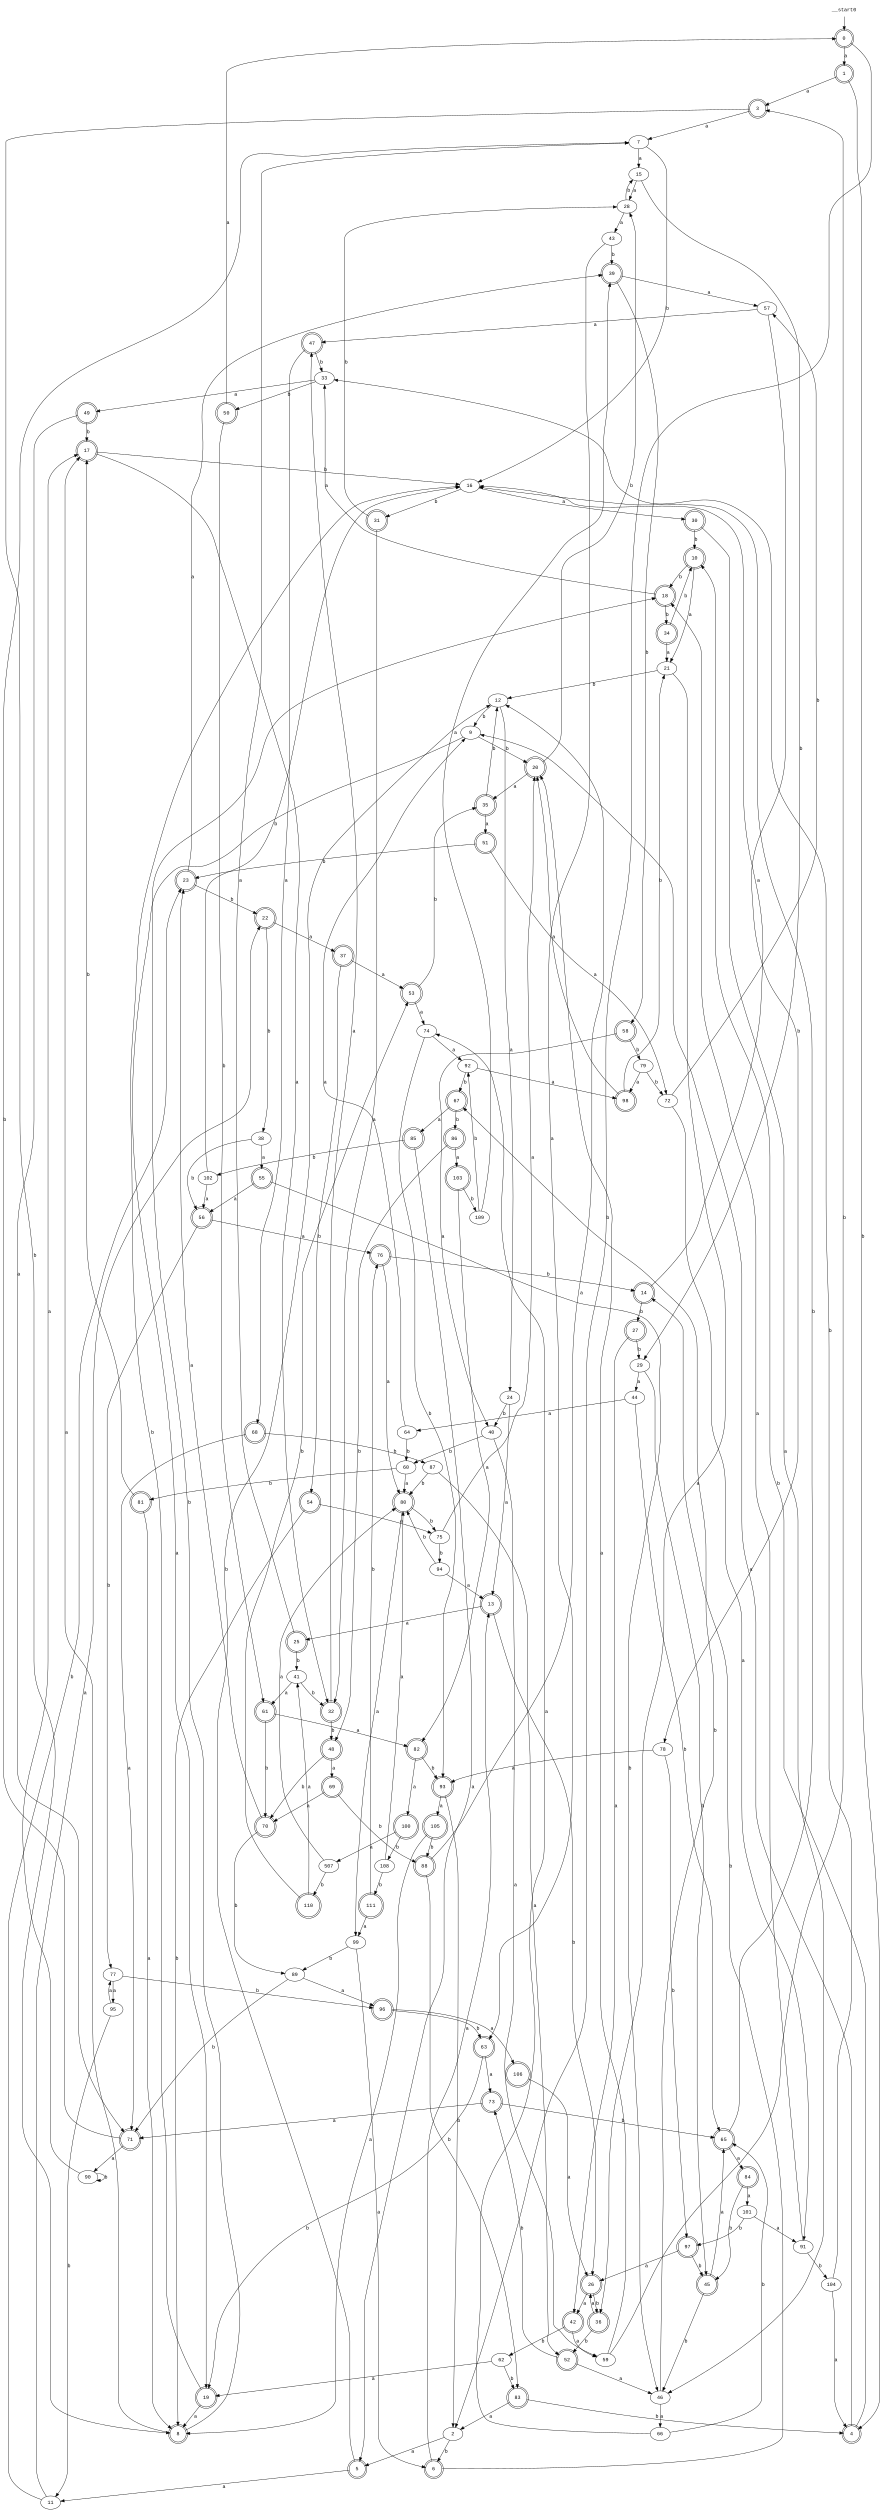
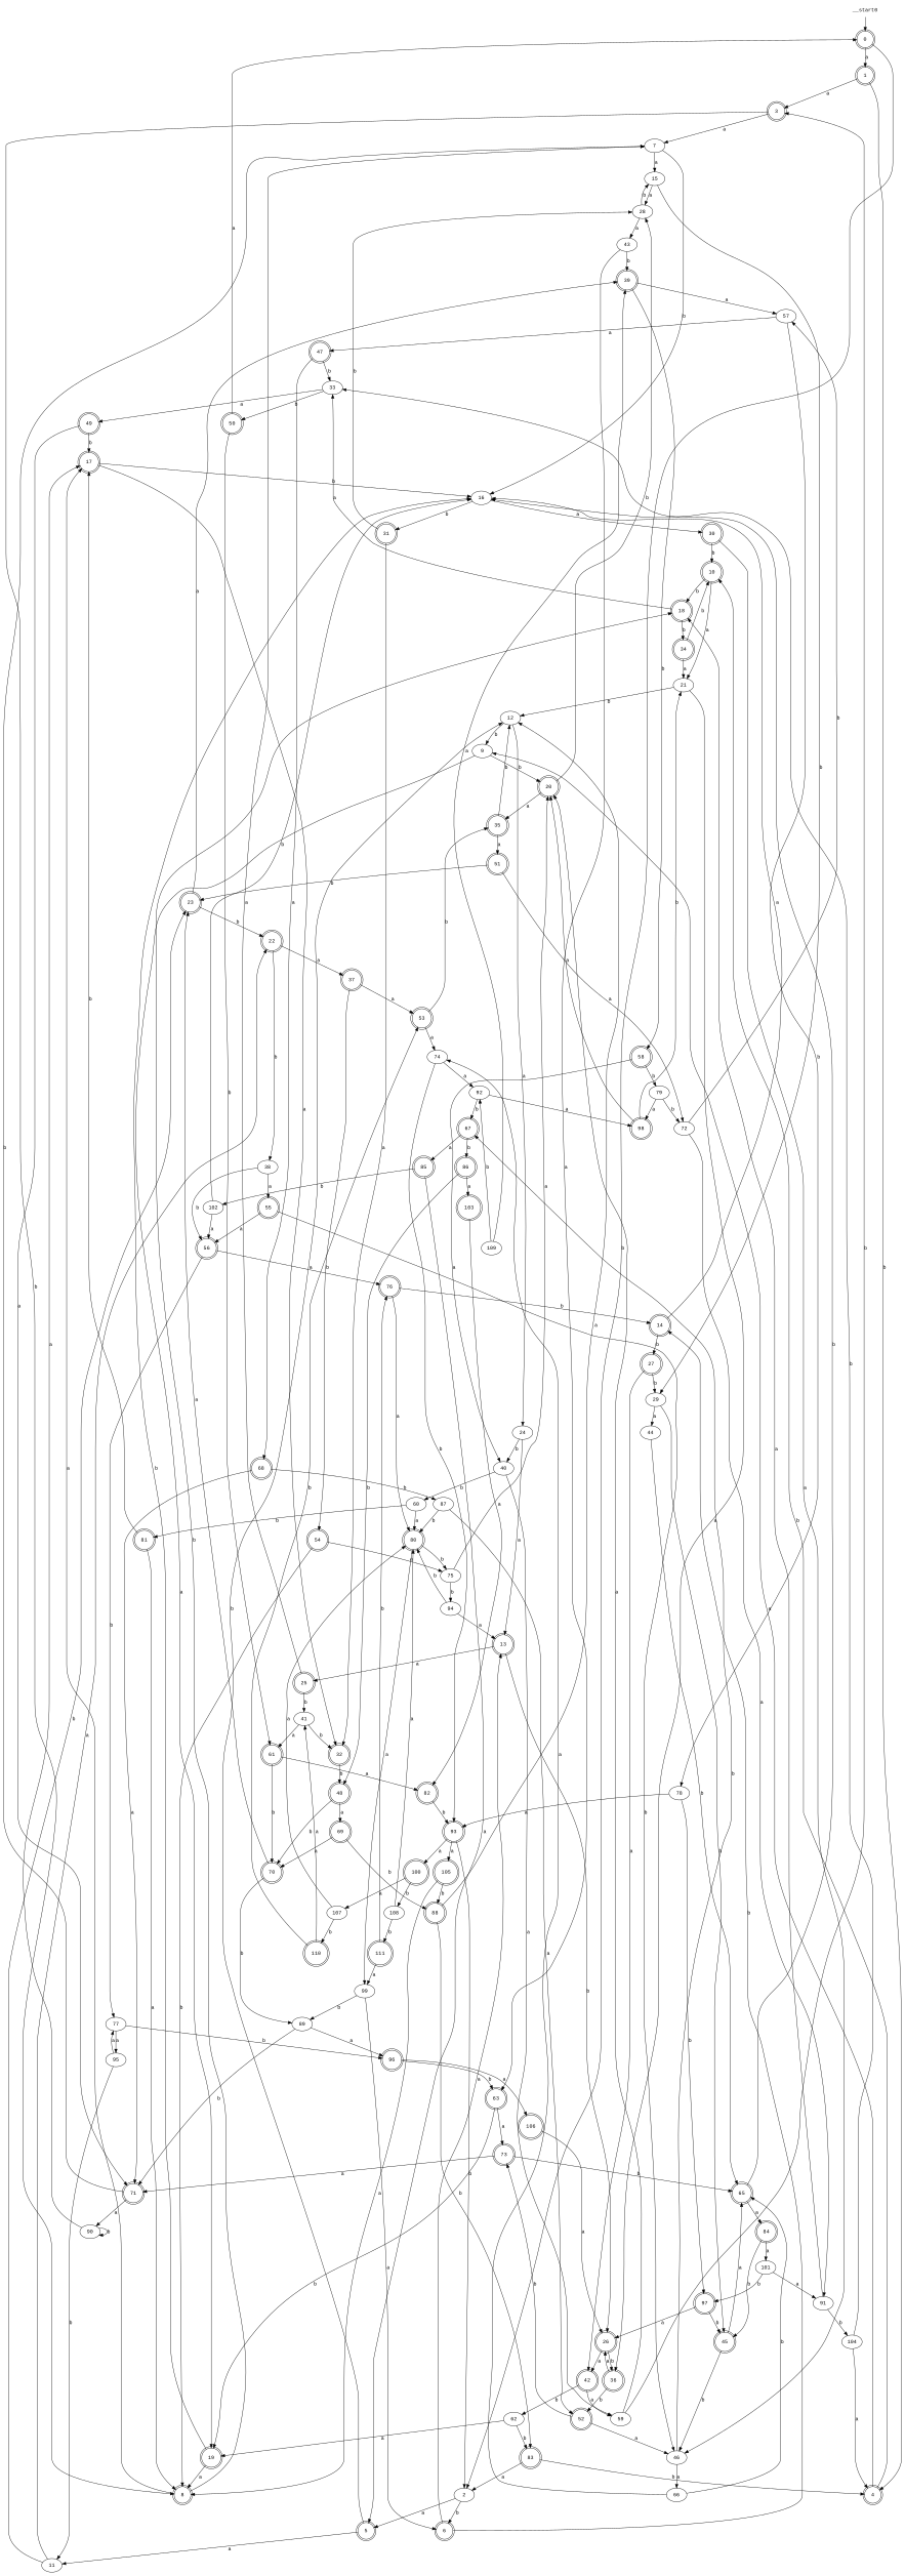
  digraph {
    fontname="Liberation Mono"
    node [fontname="Liberation Mono" shape=doublecircle]
    edge [fontname="Liberation Mono"]
    __start0 [shape=none]
    0
    1
    2 [shape=""]
    3
    4
    5
    6
    7 [shape=""]
    8
    9 [shape=""]
    10
    11 [shape=""]
    12 [shape=""]
    13
    14
    15 [shape=""]
    16 [shape=""]
    17
    18
    19
    20
    21 [shape=""]
    22
    23
    24 [shape=""]
    25
    26
    27
    28 [shape=""]
    29 [shape=""]
    30
    31
    32
    33 [shape=""]
    34
    35
    36
    37
    38 [shape=""]
    39
    40 [shape=""]
    41 [shape=""]
    42
    43 [shape=""]
    44 [shape=""]
    45
    46 [shape=""]
    47
    48
    49
    50
    51
    52
    53
    54
    55
    56
    57 [shape=""]
    58
    59 [shape=""]
    60 [shape=""]
    61
    62 [shape=""]
    63
-   64 [shape=""]
    65
    66 [shape=""]
    67
    68
    69
    70
    71
    72 [shape=""]
    73
    74 [shape=""]
    75 [shape=""]
    76
    77 [shape=""]
    78 [shape=""]
    79 [shape=""]
    80
    81
    82
    83
    84
    85
    86
    87 [shape=""]
    88
    89 [shape=""]
    90 [shape=""]
    91 [shape=""]
    92 [shape=""]
    93
    94 [shape=""]
    95 [shape=""]
    96
    97
    98
    99 [shape=""]
    100
    101 [shape=""]
    102 [shape=""]
    103
    104 [shape=""]
    105
    106
-   107 [label=507 shape=""]
+   107 [shape=""]
    108 [shape=""]
    109 [shape=""]
    110
    111
    __start0 -> 0
    0 -> 1 [label=a]
    0 -> 2 [label=b]
    1 -> 3 [label=a]
    1 -> 4 [label=b]
    2 -> 5 [label=a]
    2 -> 6 [label=b]
    3 -> 7 [label=a]
    3 -> 8 [label=b]
    4 -> 9 [label=a]
    4 -> 10 [label=b]
    5 -> 11 [label=a]
    5 -> 12 [label=b]
    6 -> 13 [label=a]
    6 -> 14 [label=b]
    7 -> 15 [label=a]
    7 -> 16 [label=b]
    8 -> 17 [label=a]
    8 -> 18 [label=b]
    9 -> 19 [label=a]
    9 -> 20 [label=b]
    10 -> 18 [label=b]
    10 -> 21 [label=a]
    11 -> 22 [label=a]
    11 -> 23 [label=b]
    12 -> 9 [label=b]
    12 -> 24 [label=a]
    13 -> 25 [label=a]
    13 -> 26 [label=b]
    14 -> 16 [label=a]
    14 -> 27 [label=b]
    15 -> 28 [label=a]
    15 -> 29 [label=b]
    16 -> 30 [label=a]
    16 -> 31 [label=b]
    17 -> 16 [label=b]
    17 -> 32 [label=a]
    18 -> 33 [label=a]
    18 -> 34 [label=b]
    19 -> 8 [label=a]
    19 -> 16 [label=b]
    20 -> 28 [label=b]
    20 -> 35 [label=a]
    21 -> 12 [label=b]
    21 -> 36 [label=a]
    22 -> 37 [label=a]
    22 -> 38 [label=b]
    23 -> 22 [label=b]
    23 -> 39 [label=a]
    24 -> 13 [label=a]
    24 -> 40 [label=b]
    25 -> 7 [label=a]
    25 -> 41 [label=b]
    26 -> 36 [label=b]
    26 -> 42 [label=a]
    27 -> 29 [label=b]
    27 -> 42 [label=a]
    28 -> 15 [label=b]
    28 -> 43 [label=a]
    29 -> 44 [label=a]
    29 -> 45 [label=b]
    30 -> 10 [label=b]
    30 -> 46 [label=a]
    31 -> 28 [label=b]
    31 -> 32 [label=a]
-   32 -> 47 [label=a]
    32 -> 48 [label=b]
    33 -> 49 [label=a]
    33 -> 50 [label=b]
    34 -> 10 [label=b]
    34 -> 21 [label=a]
    35 -> 12 [label=b]
    35 -> 51 [label=a]
    36 -> 26 [label=a]
    36 -> 52 [label=b]
    37 -> 53 [label=a]
    37 -> 54 [label=b]
    38 -> 55 [label=a]
    38 -> 56 [label=b]
    39 -> 57 [label=a]
    39 -> 58 [label=b]
    40 -> 59 [label=a]
    40 -> 60 [label=b]
    41 -> 32 [label=b]
    41 -> 61 [label=a]
    42 -> 59 [label=a]
    42 -> 62 [label=b]
    43 -> 39 [label=b]
    43 -> 63 [label=a]
-   44 -> 64 [label=a]
    44 -> 65 [label=b]
    45 -> 46 [label=b]
    45 -> 65 [label=a]
    46 -> 66 [label=a]
    46 -> 67 [label=b]
    47 -> 33 [label=b]
    47 -> 68 [label=a]
    48 -> 69 [label=a]
    48 -> 70 [label=b]
    49 -> 17 [label=b]
    49 -> 71 [label=a]
    50 -> 0 [label=a]
    50 -> 61 [label=b]
    51 -> 23 [label=b]
    51 -> 72 [label=a]
    52 -> 46 [label=a]
    52 -> 73 [label=b]
    53 -> 35 [label=b]
    53 -> 74 [label=a]
    54 -> 8 [label=b]
    54 -> 75 [label=a]
    55 -> 46 [label=b]
    55 -> 56 [label=a]
    56 -> 76 [label=a]
    56 -> 77 [label=b]
    57 -> 47 [label=a]
    57 -> 78 [label=b]
    58 -> 40 [label=a]
    58 -> 79 [label=b]
    59 -> 3 [label=b]
    59 -> 20 [label=a]
    60 -> 80 [label=a]
    60 -> 81 [label=b]
    61 -> 70 [label=b]
    61 -> 82 [label=a]
    62 -> 19 [label=a]
    62 -> 83 [label=b]
    63 -> 19 [label=b]
    63 -> 73 [label=a]
-   64 -> 9 [label=a]
-   64 -> 60 [label=b]
    65 -> 16 [label=b]
    65 -> 84 [label=a]
    66 -> 65 [label=b]
    66 -> 74 [label=a]
    67 -> 85 [label=a]
    67 -> 86 [label=b]
    68 -> 71 [label=a]
    68 -> 87 [label=b]
    69 -> 70 [label=a]
    69 -> 88 [label=b]
    70 -> 23 [label=a]
    70 -> 89 [label=b]
    71 -> 7 [label=b]
    71 -> 90 [label=a]
    72 -> 57 [label=b]
    72 -> 91 [label=a]
    73 -> 65 [label=b]
    73 -> 71 [label=a]
    74 -> 92 [label=a]
    74 -> 93 [label=b]
    75 -> 20 [label=a]
    75 -> 94 [label=b]
    76 -> 14 [label=b]
    76 -> 80 [label=a]
    77 -> 95 [label=a]
    77 -> 96 [label=b]
    78 -> 93 [label=a]
    78 -> 97 [label=b]
    79 -> 72 [label=b]
    79 -> 98 [label=a]
    80 -> 75 [label=b]
    80 -> 99 [label=a]
    81 -> 8 [label=a]
    81 -> 17 [label=b]
    82 -> 93 [label=b]
-   82 -> 100 [label=a]
+   93 -> 100 [label=a]
    83 -> 2 [label=a]
    83 -> 4 [label=b]
    84 -> 45 [label=b]
    84 -> 101 [label=a]
    85 -> 5 [label=a]
    85 -> 102 [label=b]
    86 -> 48 [label=b]
    86 -> 103 [label=a]
    87 -> 52 [label=a]
    87 -> 80 [label=b]
    88 -> 12 [label=a]
    88 -> 83 [label=b]
    89 -> 71 [label=b]
    89 -> 96 [label=a]
    90 -> 17 [label=a]
    90 -> 90 [label=b]
    91 -> 18 [label=a]
    91 -> 104 [label=b]
    92 -> 67 [label=b]
    92 -> 98 [label=a]
    93 -> 2 [label=b]
    93 -> 105 [label=a]
    94 -> 13 [label=a]
    94 -> 80 [label=b]
    95 -> 11 [label=b]
    95 -> 77 [label=a]
    96 -> 63 [label=b]
    96 -> 106 [label=a]
    97 -> 26 [label=a]
    97 -> 45 [label=b]
    98 -> 20 [label=a]
    98 -> 21 [label=b]
    99 -> 6 [label=a]
    99 -> 89 [label=b]
    100 -> 107 [label=a]
    100 -> 108 [label=b]
    101 -> 91 [label=a]
    101 -> 97 [label=b]
    102 -> 16 [label=b]
    102 -> 56 [label=a]
    103 -> 82 [label=a]
-   103 -> 109 [label=b]
    104 -> 4 [label=a]
    104 -> 33 [label=b]
    105 -> 8 [label=a]
    105 -> 88 [label=b]
    106 -> 26 [label=a]
    107 -> 80 [label=a]
    107 -> 110 [label=b]
    108 -> 80 [label=a]
    108 -> 111 [label=b]
    109 -> 39 [label=a]
    109 -> 92 [label=b]
    110 -> 41 [label=a]
    110 -> 53 [label=b]
    111 -> 76 [label=b]
    111 -> 99 [label=a]
  }
